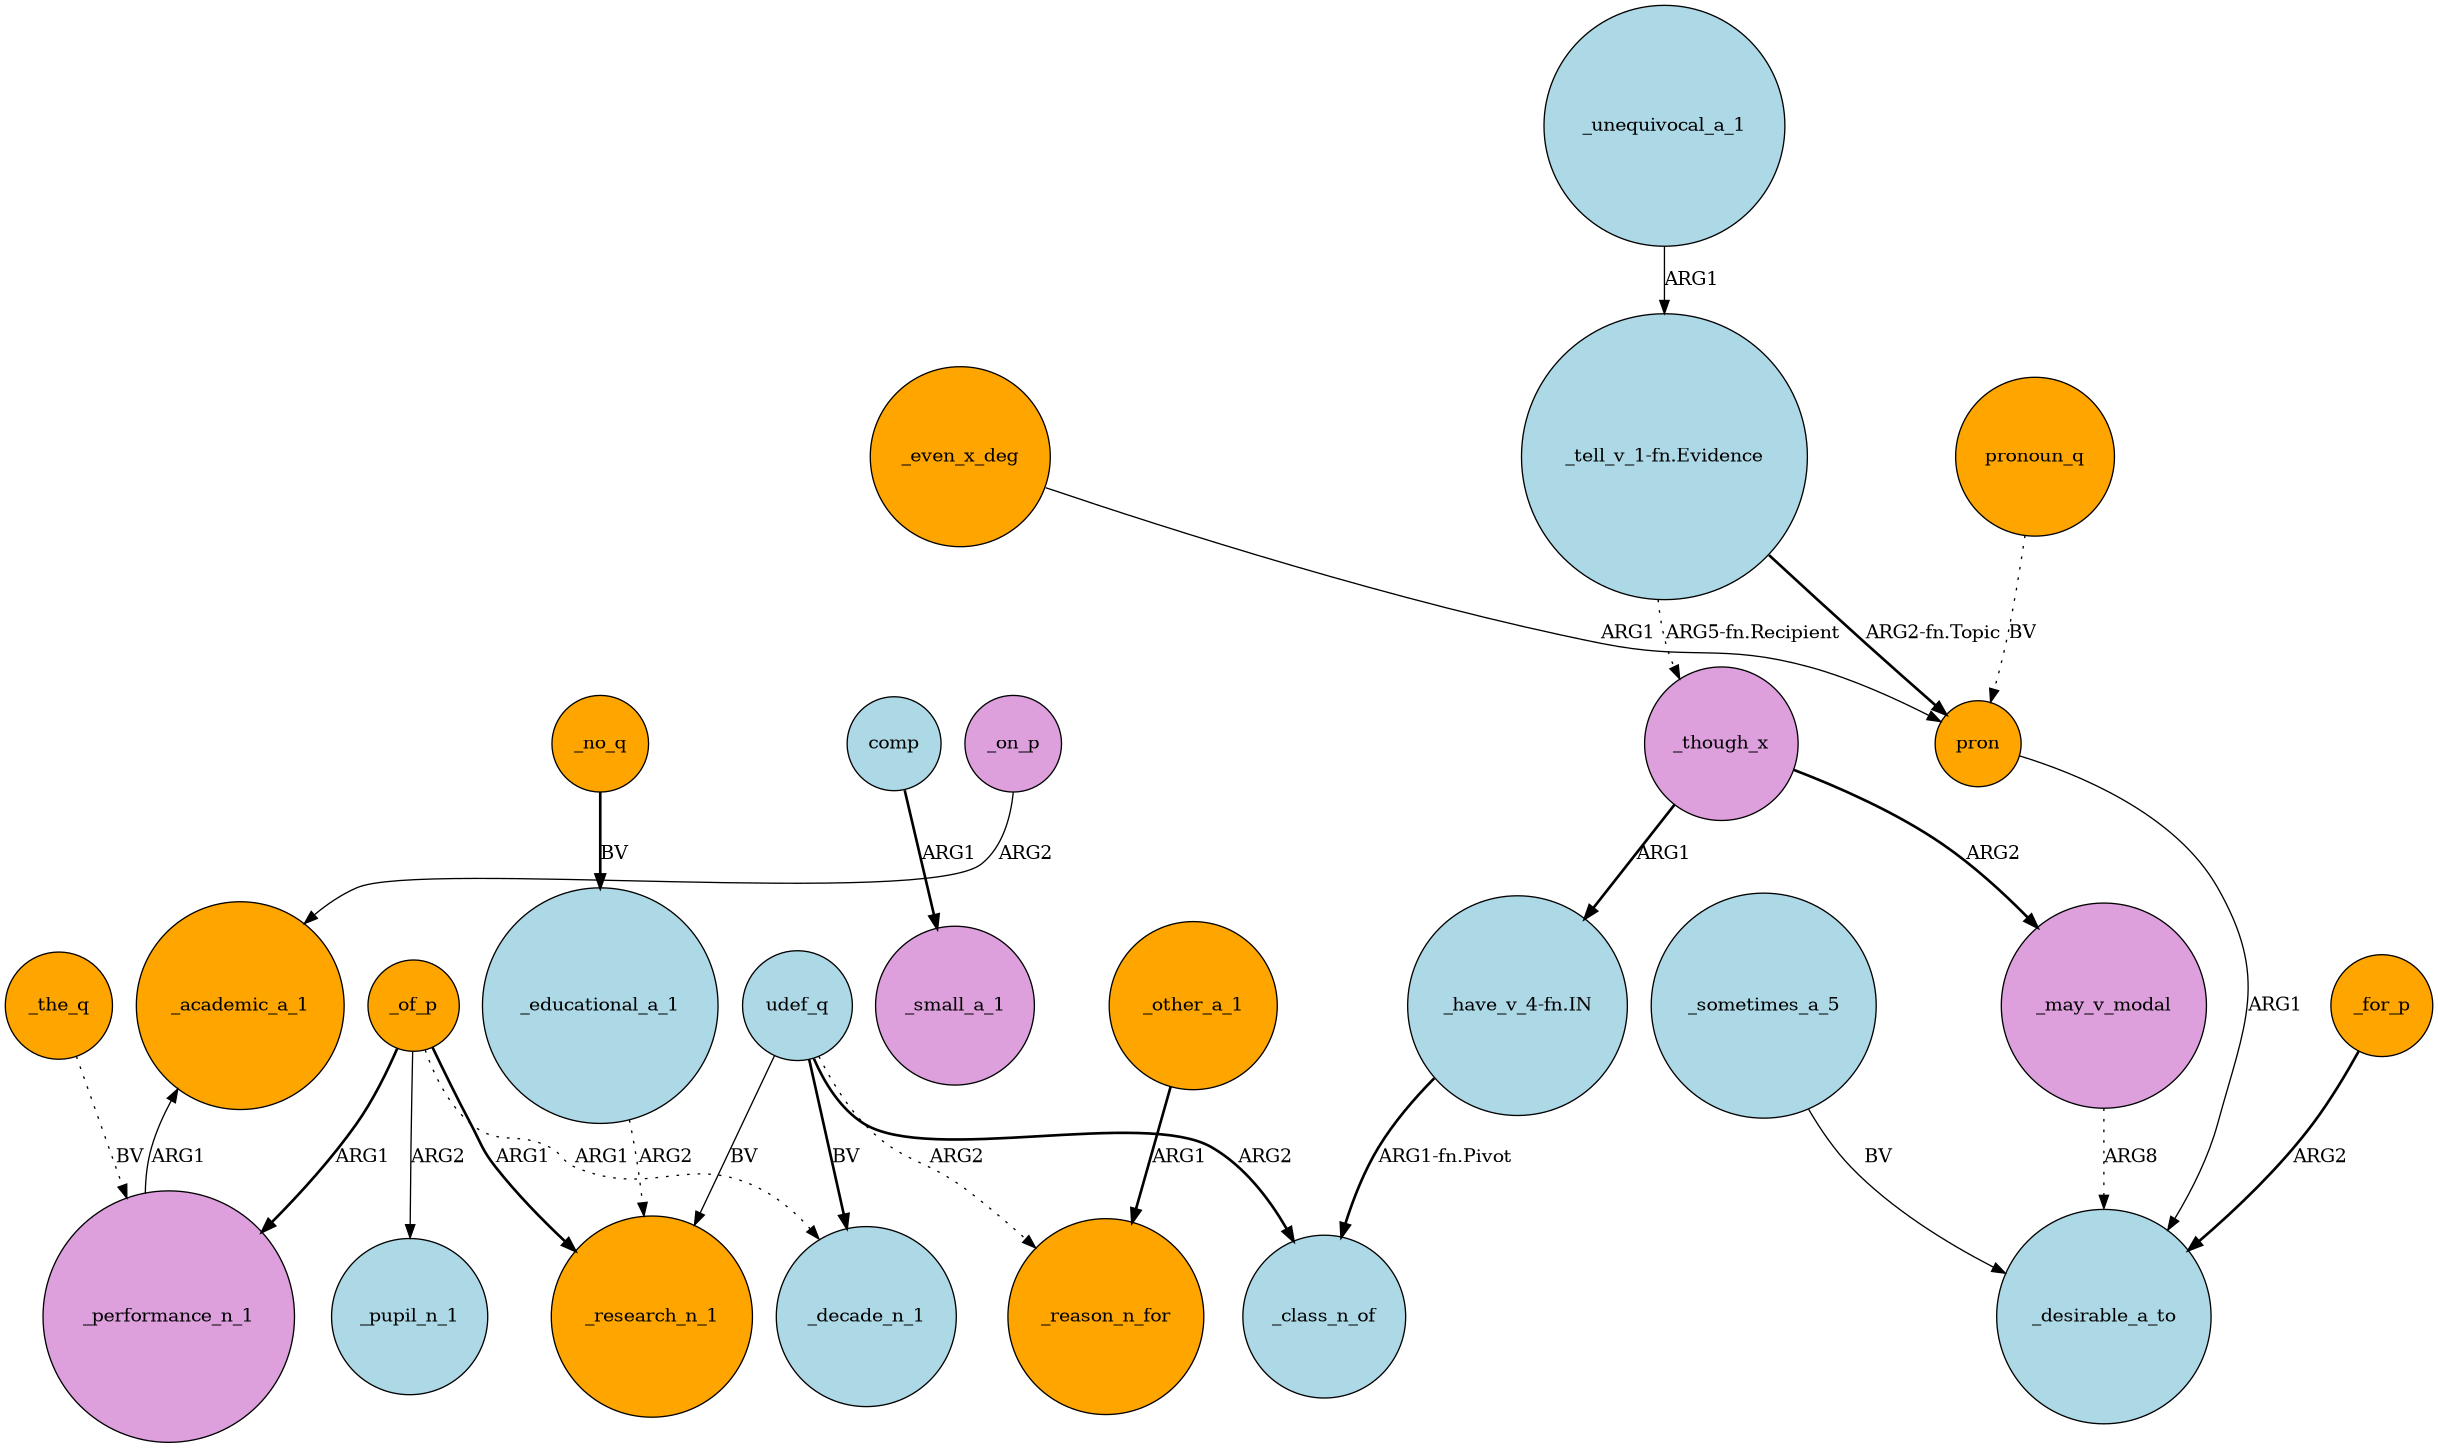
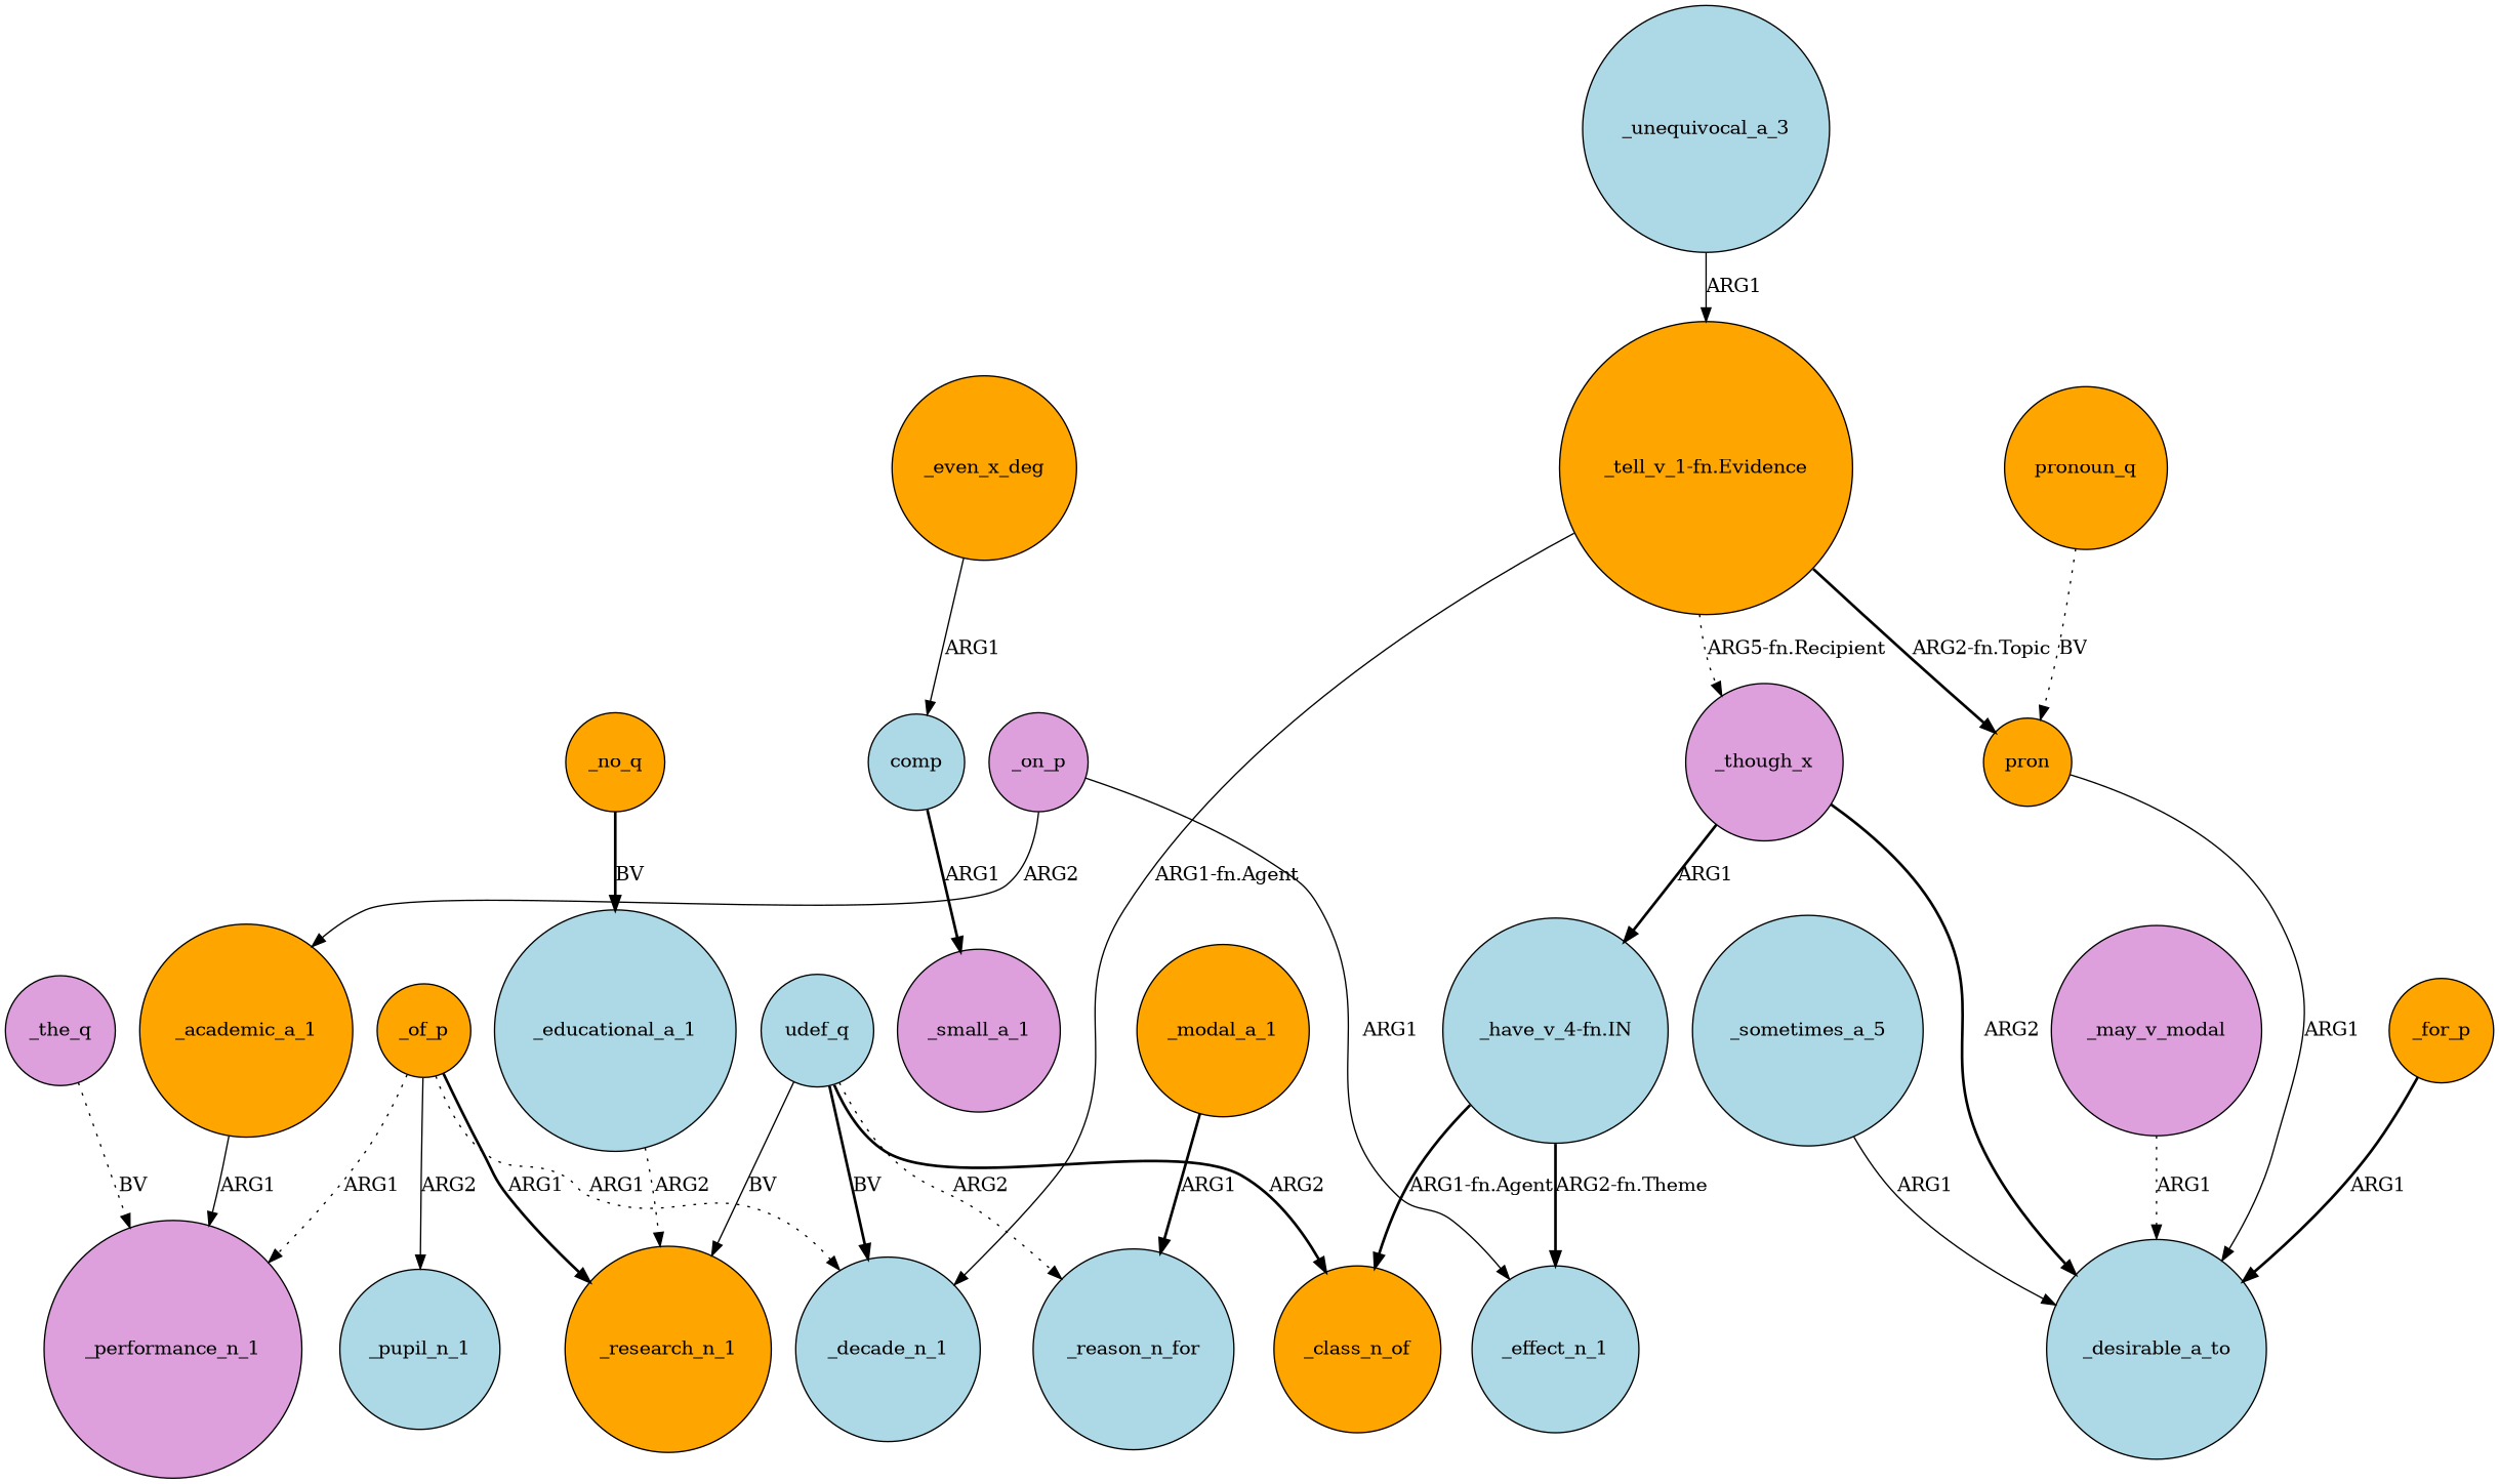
  digraph {
    node [fillcolor=orange shape=circle style=filled]
    edge [style=bold]
    _educational_a_1 [fillcolor=lightblue]
    _no_q
+   _effect_n_1 [fillcolor=lightblue]
    udef_q [fillcolor=lightblue]
-   _class_n_of [fillcolor=lightblue]
-   _reason_n_for
+   _class_n_of
+   _reason_n_for [fillcolor=lightblue]
    _research_n_1
    _decade_n_1 [fillcolor=lightblue]
    n9 [fillcolor=lightblue label="_have_v_4-fn.IN"]
-   _other_a_1
+   _other_a_1 [label=_modal_a_1]
    _small_a_1 [fillcolor=plum]
    _of_p
    _performance_n_1 [fillcolor=plum]
    _pupil_n_1 [fillcolor=lightblue]
    _may_v_modal [fillcolor=plum]
    _desirable_a_to [fillcolor=lightblue]
    pron
    _on_p [fillcolor=plum]
    _academic_a_1
    _though_x [fillcolor=plum]
    comp [fillcolor=lightblue]
    _even_x_deg
-   "_tell_v_1-fn.Evidence" [fillcolor=lightblue]
+   "_tell_v_1-fn.Evidence"
    pronoun_q
-   _the_q
+   _the_q [fillcolor=plum]
    _for_p
    n27 [fillcolor=lightblue label=_sometimes_a_5]
-   _unequivocal_a_1 [fillcolor=lightblue]
+   _unequivocal_a_1 [fillcolor=lightblue label=_unequivocal_a_3]
    _educational_a_1 -> _research_n_1 [label=ARG2 style=dotted]
    _no_q -> _educational_a_1 [label=BV]
    udef_q -> _class_n_of [label=ARG2]
    udef_q -> _reason_n_for [label=ARG2 style=dotted]
    udef_q -> _research_n_1 [label=BV style=solid]
    udef_q -> _decade_n_1 [label=BV]
-   n9 -> _class_n_of [label="ARG1-fn.Pivot"]
+   n9 -> _effect_n_1 [label="ARG2-fn.Theme"]
+   n9 -> _class_n_of [label="ARG1-fn.Agent"]
    _other_a_1 -> _reason_n_for [label=ARG1]
    _of_p -> _research_n_1 [label=ARG1]
    _of_p -> _decade_n_1 [label=ARG1 style=dotted]
-   _of_p -> _performance_n_1 [label=ARG1]
+   _of_p -> _performance_n_1 [label=ARG1 style=dotted]
    _of_p -> _pupil_n_1 [label=ARG2 style=solid]
-   _may_v_modal -> _desirable_a_to [label=ARG8 style=dotted]
+   _may_v_modal -> _desirable_a_to [label=ARG1 style=dotted]
    pron -> _desirable_a_to [label=ARG1 style=solid]
+   _on_p -> _effect_n_1 [label=ARG1 style=solid]
    _on_p -> _academic_a_1 [label=ARG2 style=solid]
-   _performance_n_1 -> _academic_a_1 [label=ARG1 style=solid]
+   _academic_a_1 -> _performance_n_1 [label=ARG1 style=solid]
    _though_x -> n9 [label=ARG1]
-   _though_x -> _may_v_modal [label=ARG2]
+   _though_x -> _desirable_a_to [label=ARG2]
    comp -> _small_a_1 [label=ARG1]
-   _even_x_deg -> pron [label=ARG1 style=solid]
+   _even_x_deg -> comp [label=ARG1 style=solid]
+   "_tell_v_1-fn.Evidence" -> _decade_n_1 [label="ARG1-fn.Agent" style=solid]
    "_tell_v_1-fn.Evidence" -> pron [label="ARG2-fn.Topic"]
    "_tell_v_1-fn.Evidence" -> _though_x [label="ARG5-fn.Recipient" style=dotted]
    pronoun_q -> pron [label=BV style=dotted]
    _the_q -> _performance_n_1 [label=BV style=dotted]
-   _for_p -> _desirable_a_to [label=ARG2]
-   n27 -> _desirable_a_to [label=BV style=solid]
+   _for_p -> _desirable_a_to [label=ARG1]
+   n27 -> _desirable_a_to [label=ARG1 style=solid]
    _unequivocal_a_1 -> "_tell_v_1-fn.Evidence" [label=ARG1 style=solid]
  }
